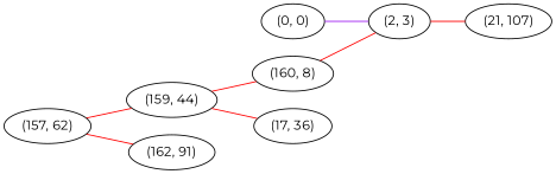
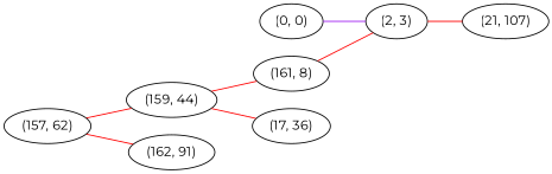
  graph {
    fontname=Montserrat
    rankdir=LR
    node [fontname=Montserrat]
    edge [color=red fontname=Montserrat weight=1]
    "(0, 0)"
    "(2, 3)"
    n3 [label="(21, 107)"]
    "(159, 44)"
-   "(161, 8)" [label="(160, 8)"]
+   "(161, 8)"
    "(17, 36)"
    "(157, 62)"
    "(162, 91)"
    "(0, 0)" -- "(2, 3)" [color=purple weight=4]
    "(2, 3)" -- n3
    "(159, 44)" -- "(161, 8)"
    "(159, 44)" -- "(17, 36)"
    "(161, 8)" -- "(2, 3)"
    "(157, 62)" -- "(159, 44)"
    "(157, 62)" -- "(162, 91)"
  }
